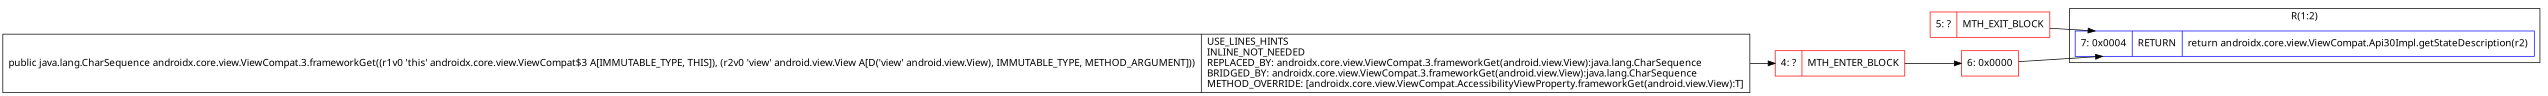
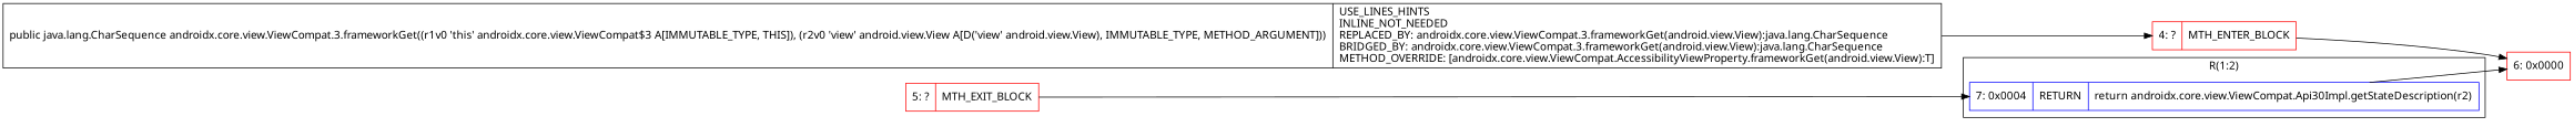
  digraph {
    fontname="Noto Sans"
    rankdir=LR
    node [color=red fontname="Noto Sans" shape=record]
    edge [fontname="Noto Sans"]
    n1 [color=blue label="{7\:\ 0x0004|RETURN\l|return androidx.core.view.ViewCompat.Api30Impl.getStateDescription(r2)\l}"]
    n2 [label="{5\:\ ?|MTH_EXIT_BLOCK\l}"]
    n3 [label="{4\:\ ?|MTH_ENTER_BLOCK\l}"]
    n4 [label="{6\:\ 0x0000}"]
    n5 [label="{public java.lang.CharSequence androidx.core.view.ViewCompat.3.frameworkGet((r1v0 'this' androidx.core.view.ViewCompat$3 A[IMMUTABLE_TYPE, THIS]), (r2v0 'view' android.view.View A[D('view' android.view.View), IMMUTABLE_TYPE, METHOD_ARGUMENT]))  | USE_LINES_HINTS\lINLINE_NOT_NEEDED\lREPLACED_BY: androidx.core.view.ViewCompat.3.frameworkGet(android.view.View):java.lang.CharSequence\lBRIDGED_BY: androidx.core.view.ViewCompat.3.frameworkGet(android.view.View):java.lang.CharSequence\lMETHOD_OVERRIDE: [androidx.core.view.ViewCompat.AccessibilityViewProperty.frameworkGet(android.view.View):T]\l}" color=""]
    subgraph cluster_1 {
      label="R(1:2)"
      n1
    }
    n2 -> n1
    n3 -> n4
-   n4 -> n1
+   n1 -> n4
    n5 -> n3
  }
